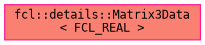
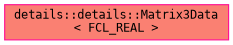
  digraph {
    rankdir=LR
    fontname="DejaVu Sans Mono"
-   n1 [color=deeppink fillcolor=salmon fontname="DejaVu Sans Mono" fontsize=10 height=0.2 label="fcl::details::Matrix3Data\l\< FCL_REAL \>" shape=box style=filled width=0.4]
+   n1 [color=deeppink fillcolor=salmon fontname="DejaVu Sans Mono" fontsize=10 height=0.2 label="details::details::Matrix3Data\l\< FCL_REAL \>" shape=box style=filled width=0.4]
  }
